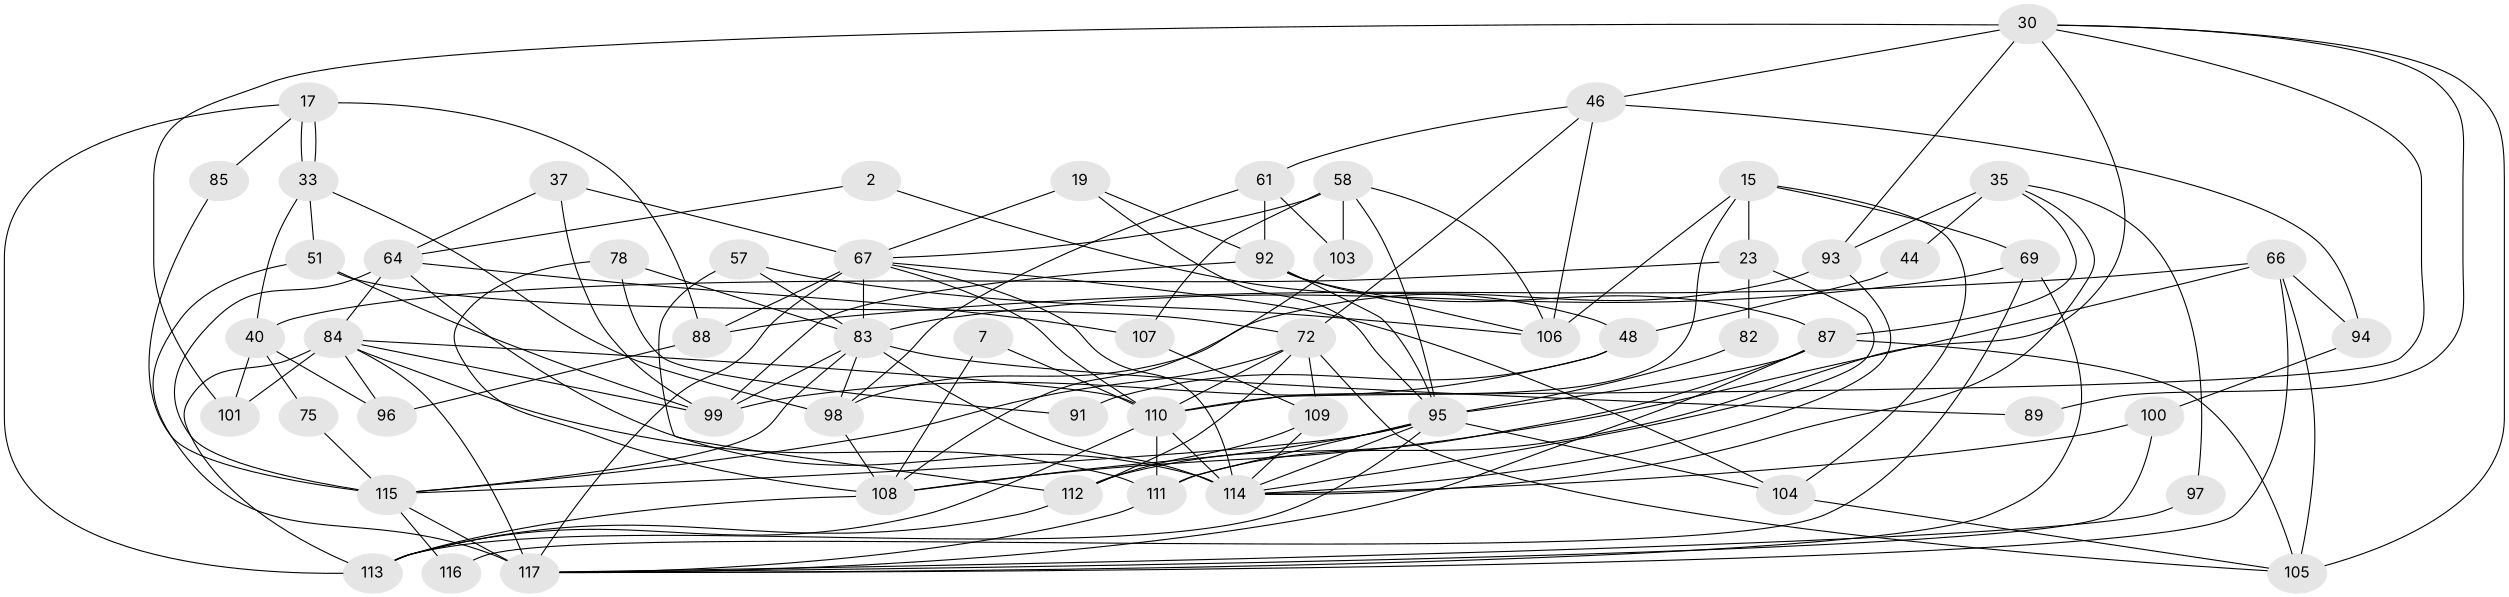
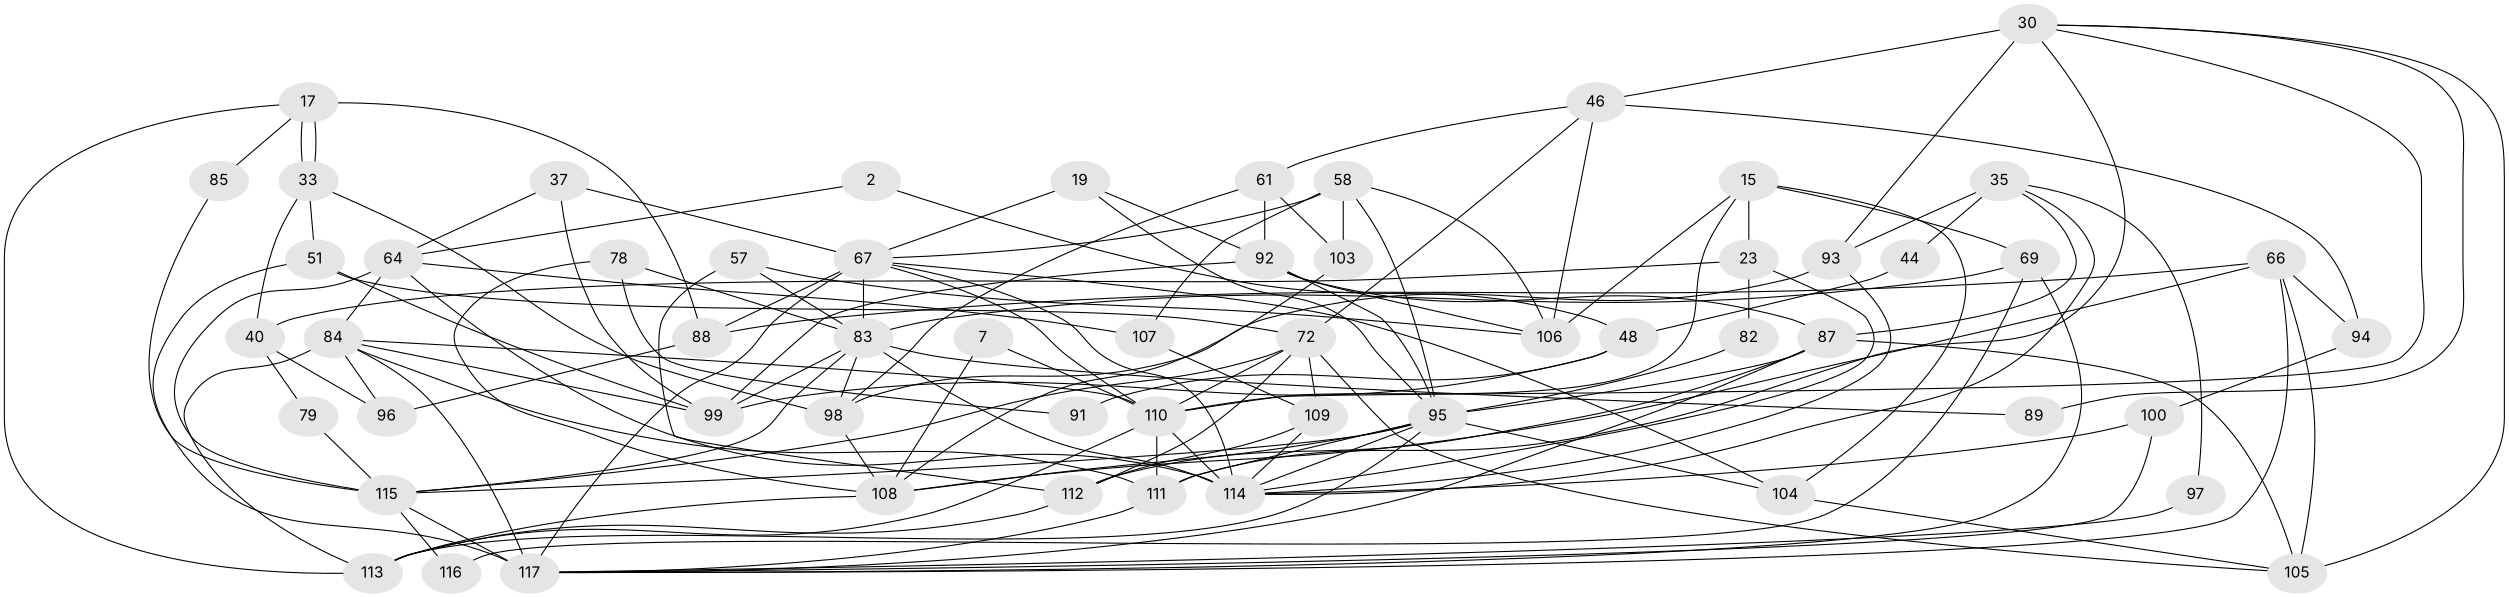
  graph {
    fontname=Inter
    node [color=gray90 fontname=Inter style=filled]
    edge [fontname=Inter]
    2
    48
    64 [super="+38"]
    99 [super="+10"]
    91
    114 [super="+75+40+76"]
    107 [super="+25"]
    84 [super="+31+41+80"]
    115 [super="+102+77"]
    108 [super="+21"]
    113 [super="+63+65"]
    7
    110 [super="+68+59"]
    111 [super="+20"]
    15
    23
    69
    104 [super="+55+90"]
    106
    n20 [label=40 super="+18"]
    82
    117 [super="+1+56"]
    83 [super="+13+53"]
    116
    105
    17
    33
    85
    88
    51
    98
    96
    67 [super="+54"]
    19
    92
    95 [super="+60+86"]
    87 [super="+26+73"]
-   101
-   79 [label=75]
+   79
    30
    46
    89
    93 [super="+39"]
    72 [super="+6+8+9"]
    n45 [label=61]
    94
    44 [super="+36"]
    35
    97
    112 [super="+50+61"]
    37
    109 [super="+62"]
    103
    100
    57
    58
    66 [super="+42"]
    78
    2 -- 48
    2 -- 64
    48 -- 99
    48 -- 91
    64 -- 114 [weight=3]
    64 -- 107
    64 -- 84 [weight=4]
    64 -- 115
    107 -- 109
    84 -- 99 [weight=2]
    84 -- 113 [weight=2]
    84 -- 110
    84 -- 111
    84 -- 117 [weight=5]
    84 -- 96
-   84 -- 101
    115 -- 117 [weight=2]
    115 -- 116
    108 -- 113
    7 -- 108
    7 -- 110
    110 -- 114 [weight=3]
    110 -- 113
    110 -- 111 [weight=2]
    111 -- 117
    15 -- 110
    15 -- 23
    15 -- 69
    15 -- 104
    15 -- 106
    23 -- 114
    23 -- n20
    23 -- 82
    69 -- 117
    69 -- 83
    69 -- 116
    104 -- 105
    n20 -- 96
-   n20 -- 101
    n20 -- 79
    82 -- 95
    83 -- 99
    83 -- 114 [weight=2]
    83 -- 115 [weight=2]
    83 -- 98
    83 -- 89
    17 -- 113
    17 -- 33
    17 -- 33
    17 -- 85
    17 -- 88
    33 -- n20
    33 -- 51
    33 -- 98
    85 -- 115
    88 -- 96
    51 -- 99
    51 -- 117
    51 -- 72
    98 -- 108
    67 -- 114
    67 -- 110 [weight=2]
    67 -- 104
    67 -- 117 [weight=3]
    67 -- 83 [weight=2]
    67 -- 88
    19 -- 67
    19 -- 92
    19 -- 95
    92 -- 99 [weight=2]
    92 -- 106
    92 -- 95
    92 -- 87
    95 -- 114 [weight=3]
    95 -- 115
    95 -- 108
    95 -- 113
    95 -- 111
    95 -- 104 [weight=2]
    87 -- 117 [weight=2]
    87 -- 105
    87 -- 95
    87 -- 112
    79 -- 115
    30 -- 110
    30 -- 111
    30 -- 105
-   30 -- 101
    30 -- 46
    30 -- 89
    30 -- 93 [weight=2]
    46 -- 106
    46 -- 72
    46 -- n45
    46 -- 94
    93 -- 114
    93 -- 98
    72 -- 115 [weight=2]
    72 -- 110 [weight=2]
    72 -- 105
    72 -- 112 [weight=2]
    72 -- 109 [weight=2]
    n45 -- 98
    n45 -- 92
    n45 -- 103
    94 -- 100
    44 -- 48 [weight=2]
    35 -- 114
    35 -- 87
    35 -- 93
    35 -- 44 [weight=2]
    35 -- 97
    97 -- 117
    112 -- 113
    37 -- 64
    37 -- 99
    37 -- 67
    109 -- 114
    109 -- 112
    103 -- 108
    100 -- 114
    100 -- 117
    57 -- 106
    57 -- 83
    57 -- 112 [weight=3]
    58 -- 107
    58 -- 106
    58 -- 67
    58 -- 95
    58 -- 103
    66 -- 108
    66 -- 117
    66 -- 105
    66 -- 88
    66 -- 94
    78 -- 91
    78 -- 108 [weight=2]
    78 -- 83
  }
